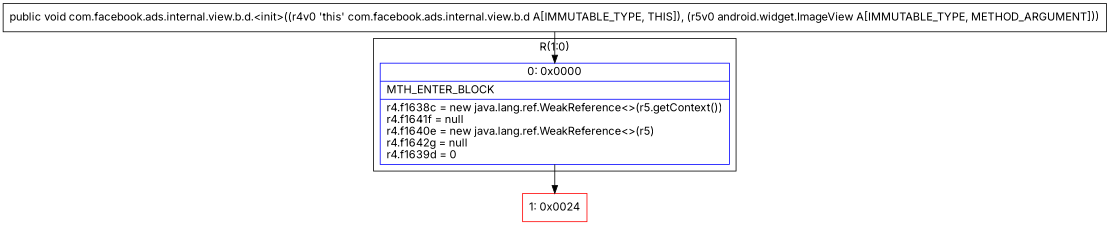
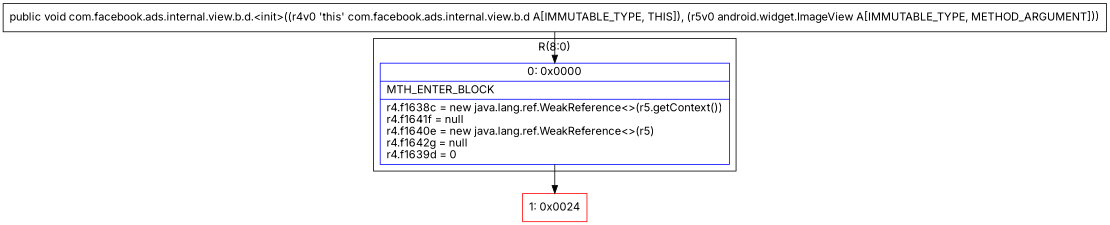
  digraph {
    fontname=Inter
    node [shape=record fontname=Inter]
    edge [fontname=Inter]
    n1 [color=blue label="{0\:\ 0x0000|MTH_ENTER_BLOCK\l|r4.f1638c = new java.lang.ref.WeakReference\<\>(r5.getContext())\lr4.f1641f = null\lr4.f1640e = new java.lang.ref.WeakReference\<\>(r5)\lr4.f1642g = null\lr4.f1639d = 0\l}"]
    n2 [color=red label="{1\:\ 0x0024}"]
    n3 [label="{public void com.facebook.ads.internal.view.b.d.\<init\>((r4v0 'this' com.facebook.ads.internal.view.b.d A[IMMUTABLE_TYPE, THIS]), (r5v0 android.widget.ImageView A[IMMUTABLE_TYPE, METHOD_ARGUMENT])) }"]
    subgraph cluster_1 {
-     label="R(1:0)"
+     label="R(8:0)"
      n1
    }
    n1 -> n2
    n3 -> n1
  }
